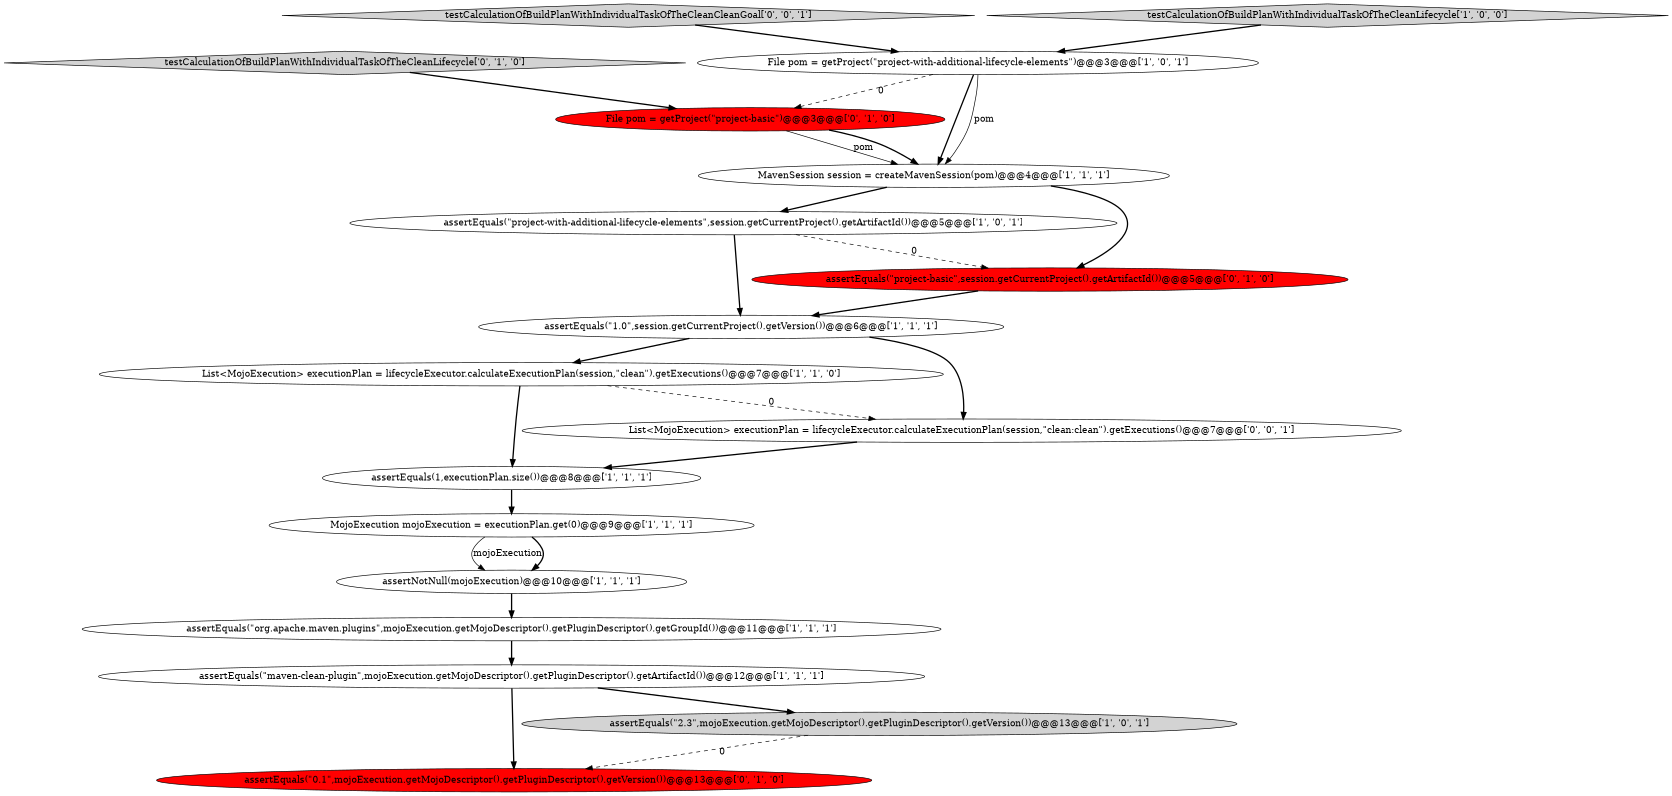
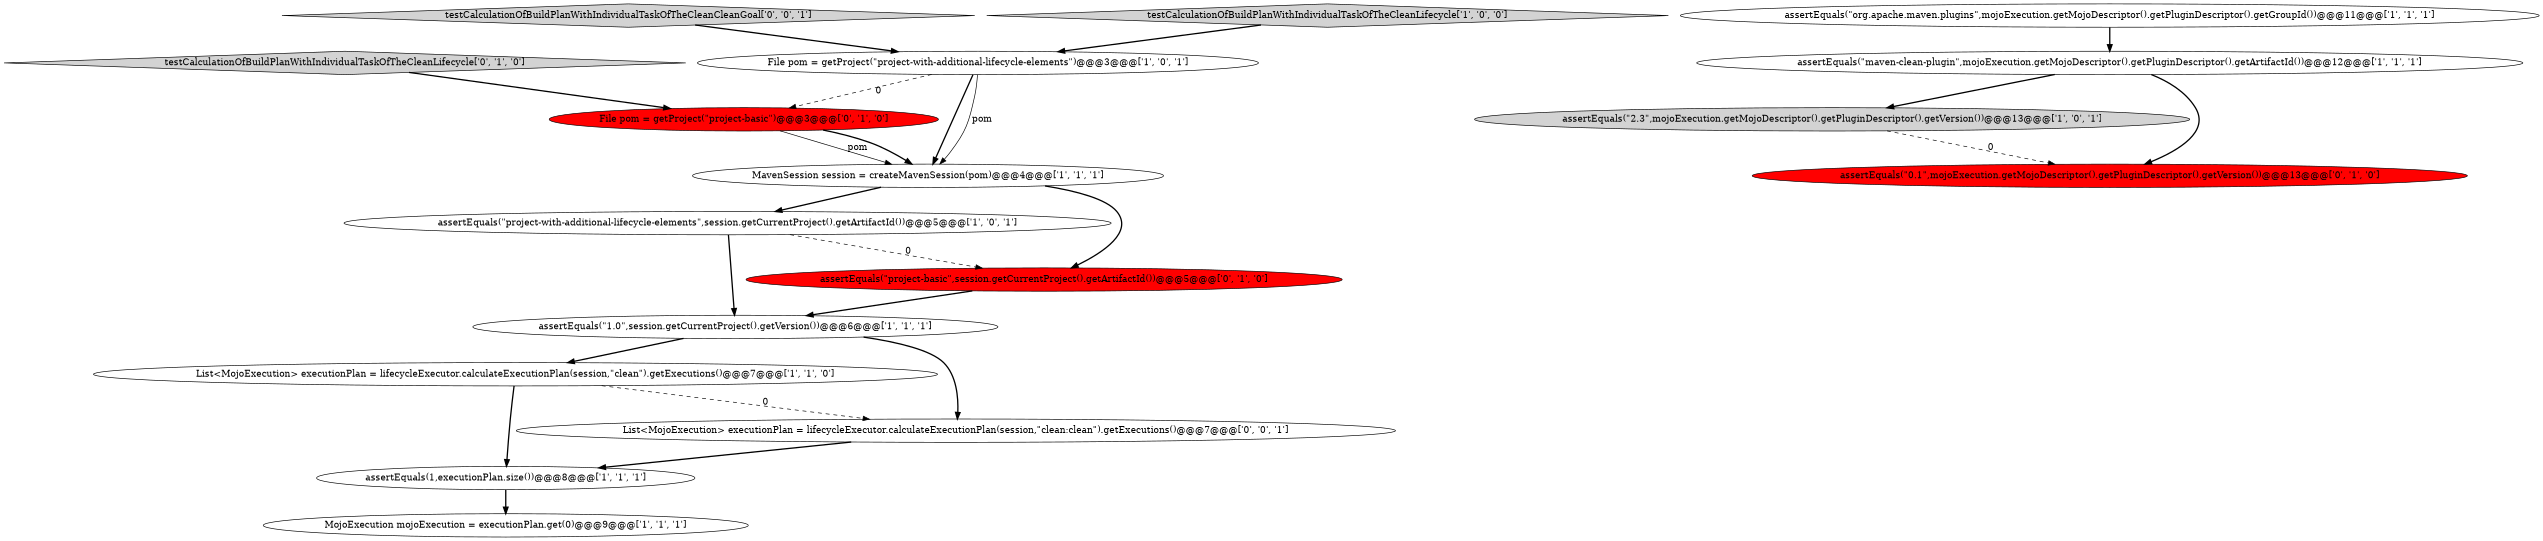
  digraph {
    node [fillcolor=white shape=ellipse style=filled]
    edge [style=bold]
    n1 [label="MavenSession session = createMavenSession(pom)@@@4@@@['1', '1', '1']"]
    n2 [label="assertEquals(\"project-with-additional-lifecycle-elements\",session.getCurrentProject().getArtifactId())@@@5@@@['1', '0', '1']"]
    n3 [fillcolor=red label="assertEquals(\"project-basic\",session.getCurrentProject().getArtifactId())@@@5@@@['0', '1', '0']"]
    n4 [fillcolor=lightgray label="testCalculationOfBuildPlanWithIndividualTaskOfTheCleanLifecycle['0', '1', '0']" shape=diamond]
    n5 [fillcolor=red label="File pom = getProject(\"project-basic\")@@@3@@@['0', '1', '0']"]
    n6 [label="assertEquals(\"1.0\",session.getCurrentProject().getVersion())@@@6@@@['1', '1', '1']"]
    n7 [label="assertEquals(\"org.apache.maven.plugins\",mojoExecution.getMojoDescriptor().getPluginDescriptor().getGroupId())@@@11@@@['1', '1', '1']"]
    n8 [label="assertEquals(\"maven-clean-plugin\",mojoExecution.getMojoDescriptor().getPluginDescriptor().getArtifactId())@@@12@@@['1', '1', '1']"]
    n9 [label="List<MojoExecution> executionPlan = lifecycleExecutor.calculateExecutionPlan(session,\"clean\").getExecutions()@@@7@@@['1', '1', '0']"]
    n10 [label="assertEquals(1,executionPlan.size())@@@8@@@['1', '1', '1']"]
    n11 [label="List<MojoExecution> executionPlan = lifecycleExecutor.calculateExecutionPlan(session,\"clean:clean\").getExecutions()@@@7@@@['0', '0', '1']"]
    n12 [fillcolor=lightgray label="testCalculationOfBuildPlanWithIndividualTaskOfTheCleanCleanGoal['0', '0', '1']" shape=diamond]
    n13 [label="File pom = getProject(\"project-with-additional-lifecycle-elements\")@@@3@@@['1', '0', '1']"]
    n14 [fillcolor=lightgray label="assertEquals(\"2.3\",mojoExecution.getMojoDescriptor().getPluginDescriptor().getVersion())@@@13@@@['1', '0', '1']"]
    n15 [fillcolor=red label="assertEquals(\"0.1\",mojoExecution.getMojoDescriptor().getPluginDescriptor().getVersion())@@@13@@@['0', '1', '0']"]
    n16 [fillcolor=lightgray label="testCalculationOfBuildPlanWithIndividualTaskOfTheCleanLifecycle['1', '0', '0']" shape=diamond]
    n17 [label="MojoExecution mojoExecution = executionPlan.get(0)@@@9@@@['1', '1', '1']"]
-   n18 [label="assertNotNull(mojoExecution)@@@10@@@['1', '1', '1']"]
    n1 -> n2
    n1 -> n3
    n2 -> n3 [label=0 style=dashed]
    n2 -> n6
    n3 -> n6
    n4 -> n5
    n5 -> n1 [label=pom style=solid]
    n5 -> n1
    n6 -> n9
    n6 -> n11
    n7 -> n8
    n8 -> n14
    n8 -> n15
    n9 -> n10
    n9 -> n11 [label=0 style=dashed]
    n10 -> n17
    n11 -> n10
    n12 -> n13
    n13 -> n1
    n13 -> n1 [label=pom style=solid]
    n13 -> n5 [label=0 style=dashed]
    n14 -> n15 [label=0 style=dashed]
    n16 -> n13
-   n17 -> n18 [label=mojoExecution style=solid]
-   n17 -> n18
-   n18 -> n7
  }
